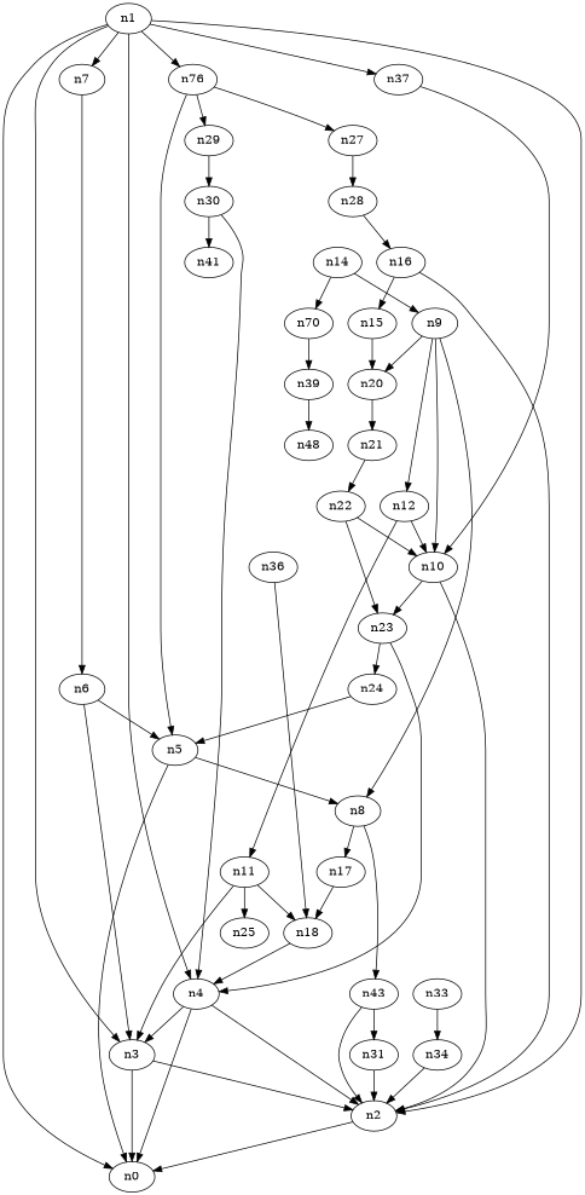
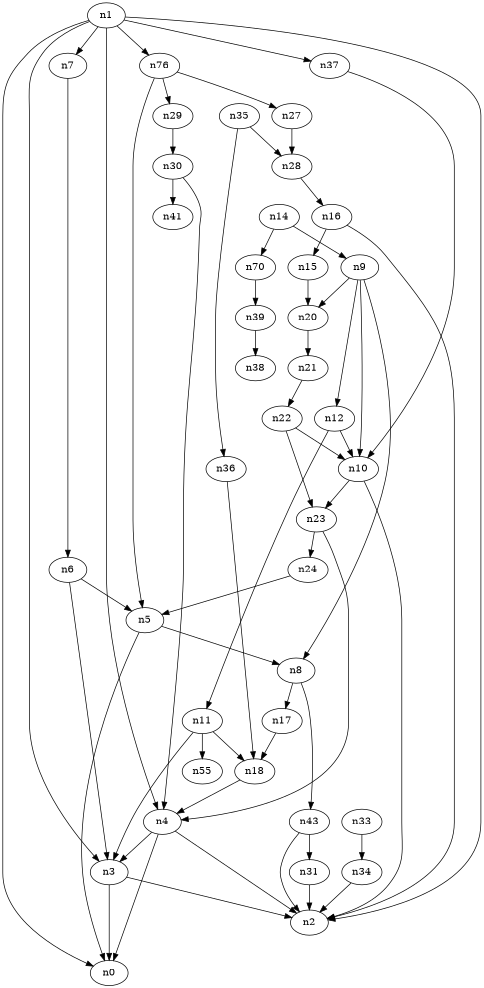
  digraph {
    n1
    n0
    n2
    n3
    n4
    n7
    n26 [label=n76]
    n37
    n6
    n5
    n27
    n29
    n10
    n8
    n28
    n30
    n23
    n13 [label=n43]
    n17
    n31
    n18
    n9
    n12
    n20
    n11
    n21
    n24
-   n25
+   n25 [label=n55]
    n22
    n33
    n34
    n14
    n40 [label=n70]
    n39
-   n38 [label=n48]
+   n38
    n15
    n16
    n41
+   n35
    n36
    n1 -> n0
    n1 -> n2
    n1 -> n3
    n1 -> n4
    n1 -> n7
    n1 -> n26
    n1 -> n37
-   n2 -> n0
    n3 -> n0
    n3 -> n2
    n4 -> n0
    n4 -> n2
    n4 -> n3
    n7 -> n6
    n26 -> n5
    n26 -> n27
    n26 -> n29
    n37 -> n10
    n6 -> n3
    n6 -> n5
    n5 -> n0
    n5 -> n8
    n27 -> n28
    n29 -> n30
    n10 -> n2
    n10 -> n23
    n8 -> n13
    n8 -> n17
    n28 -> n16
    n30 -> n4
    n30 -> n41
    n23 -> n4
    n23 -> n24
    n13 -> n2
    n13 -> n31
    n17 -> n18
    n31 -> n2
    n18 -> n4
    n9 -> n10
    n9 -> n8
    n9 -> n12
    n9 -> n20
    n12 -> n10
    n12 -> n11
    n20 -> n21
    n11 -> n3
    n11 -> n18
    n11 -> n25
    n21 -> n22
    n24 -> n5
    n22 -> n10
    n22 -> n23
    n33 -> n34
    n34 -> n2
    n14 -> n9
    n14 -> n40
    n40 -> n39
    n39 -> n38
    n15 -> n20
    n16 -> n2
    n16 -> n15
+   n35 -> n28
+   n35 -> n36
    n36 -> n18
  }
